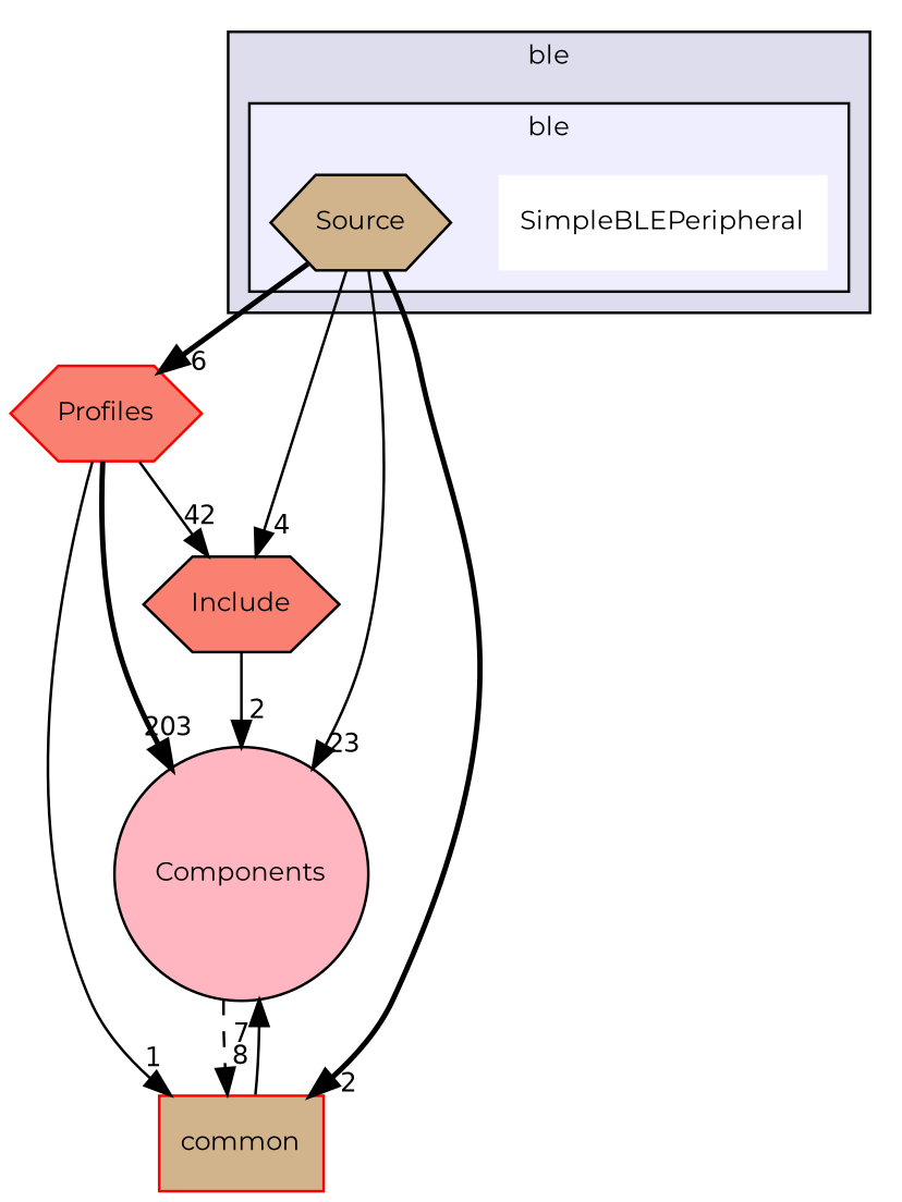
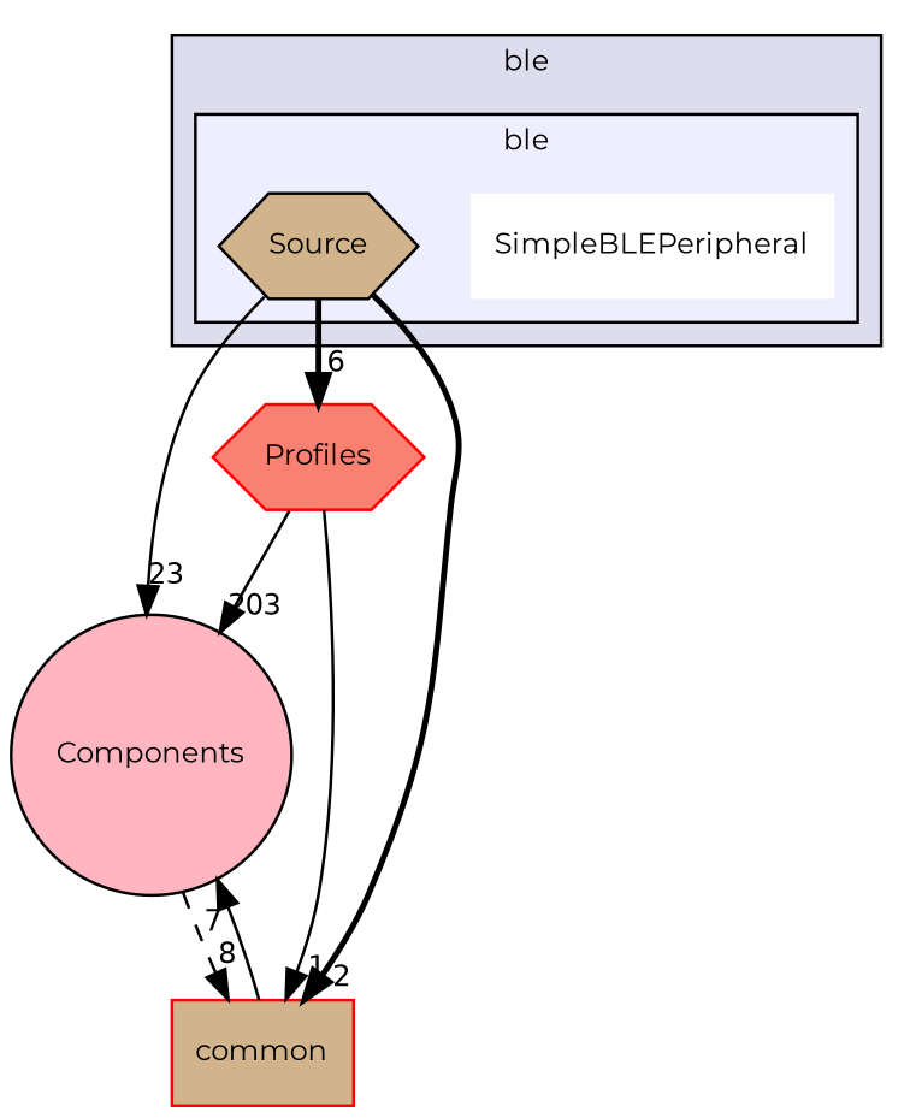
  digraph {
    compound=true
    fontname=Montserrat
    node [fillcolor=tan fontname=Montserrat fontsize=10 shape=hexagon style=filled]
    edge [fontname=Montserrat headlabel=2 labeldistance=1.5 labelfontname=Helvetica labelfontsize=10 style=solid]
    n1 [fillcolor=white label=SimpleBLEPeripheral shape=plaintext]
    n2 [color=black label=Source]
    n3 [color=black fillcolor=lightpink label=Components shape=circle]
    n4 [color=red fillcolor=salmon label=Profiles]
    n5 [color=red label=common shape=box]
-   n6 [fillcolor=salmon label=Include]
    subgraph cluster_1 {
      bgcolor="#ddddee"
      fontsize=10
      label=ble
      pencolor=black
      subgraph cluster_2 {
        bgcolor="#eeeeff"
        fontsize=10
        label=ble
        pencolor=black
        n1
        n2
      }
    }
    n2 -> n3 [headlabel=23]
    n2 -> n4 [headlabel=6 style=bold]
    n2 -> n5 [style=bold]
-   n2 -> n6 [headlabel=4]
    n3 -> n5 [headlabel=8 style=dashed]
-   n4 -> n3 [headlabel=203 style=bold]
+   n4 -> n3 [headlabel=203]
    n4 -> n5 [headlabel=1]
-   n4 -> n6 [headlabel=42]
    n5 -> n3 [headlabel=7]
-   n6 -> n3
  }
